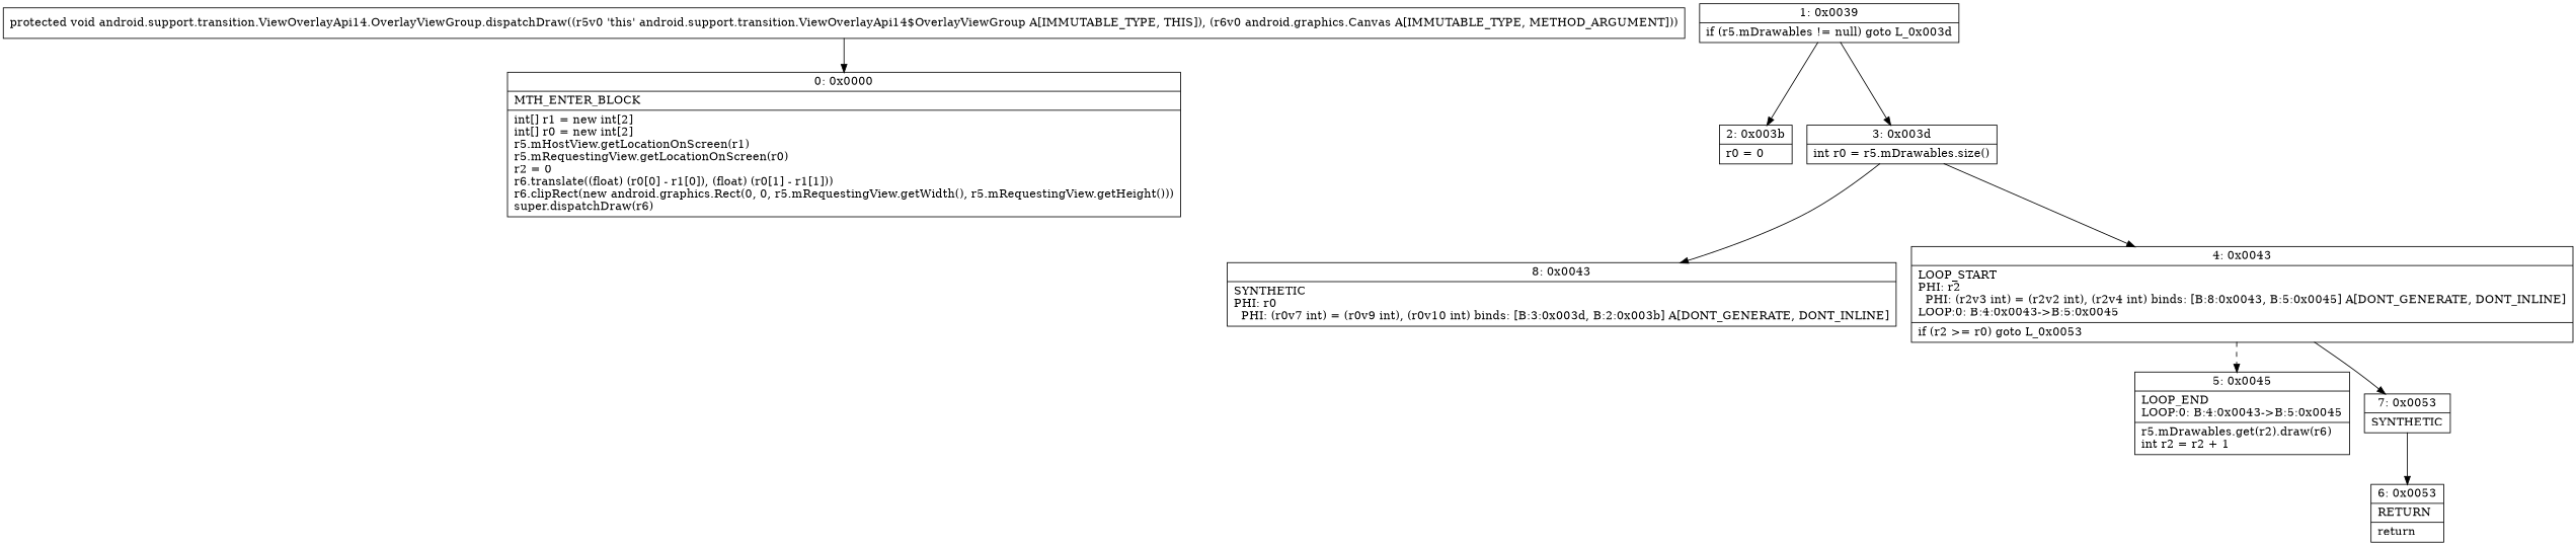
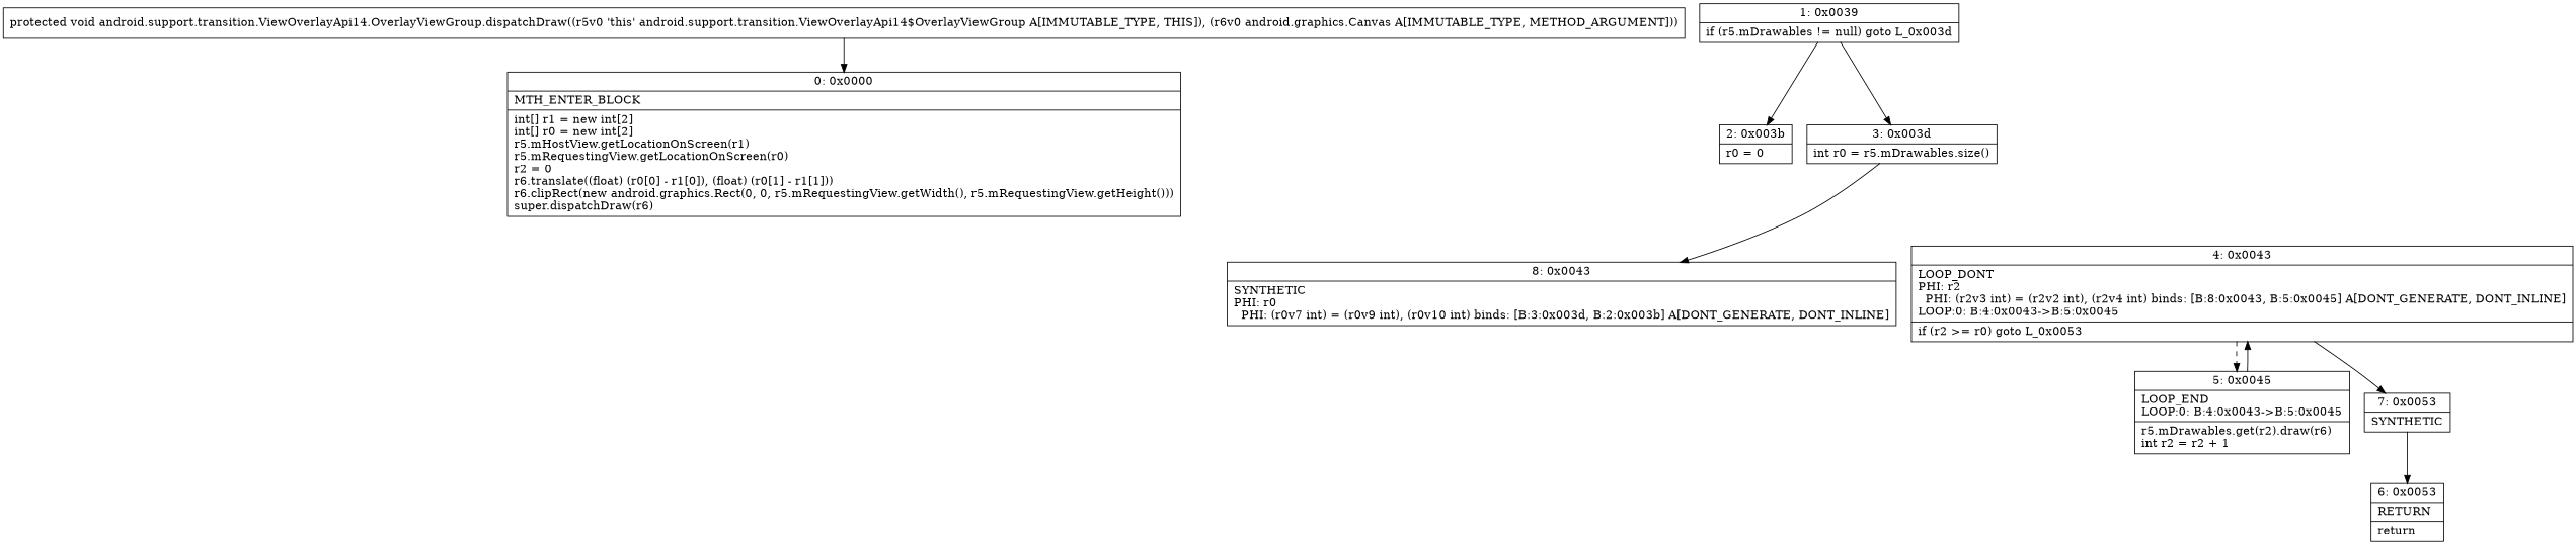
  digraph {
    node [shape=record]
    n1 [label="{0\:\ 0x0000|MTH_ENTER_BLOCK\l|int[] r1 = new int[2]\lint[] r0 = new int[2]\lr5.mHostView.getLocationOnScreen(r1)\lr5.mRequestingView.getLocationOnScreen(r0)\lr2 = 0\lr6.translate((float) (r0[0] \- r1[0]), (float) (r0[1] \- r1[1]))\lr6.clipRect(new android.graphics.Rect(0, 0, r5.mRequestingView.getWidth(), r5.mRequestingView.getHeight()))\lsuper.dispatchDraw(r6)\l}"]
    n2 [label="{1\:\ 0x0039|if (r5.mDrawables != null) goto L_0x003d\l}"]
    n3 [label="{2\:\ 0x003b|r0 = 0\l}"]
    n4 [label="{3\:\ 0x003d|int r0 = r5.mDrawables.size()\l}"]
    n5 [label="{8\:\ 0x0043|SYNTHETIC\lPHI: r0 \l  PHI: (r0v7 int) = (r0v9 int), (r0v10 int) binds: [B:3:0x003d, B:2:0x003b] A[DONT_GENERATE, DONT_INLINE]\l}"]
-   n6 [label="{4\:\ 0x0043|LOOP_START\lPHI: r2 \l  PHI: (r2v3 int) = (r2v2 int), (r2v4 int) binds: [B:8:0x0043, B:5:0x0045] A[DONT_GENERATE, DONT_INLINE]\lLOOP:0: B:4:0x0043\-\>B:5:0x0045\l|if (r2 \>= r0) goto L_0x0053\l}"]
+   n6 [label="{4\:\ 0x0043|LOOP_DONT\lPHI: r2 \l  PHI: (r2v3 int) = (r2v2 int), (r2v4 int) binds: [B:8:0x0043, B:5:0x0045] A[DONT_GENERATE, DONT_INLINE]\lLOOP:0: B:4:0x0043\-\>B:5:0x0045\l|if (r2 \>= r0) goto L_0x0053\l}"]
    n7 [label="{5\:\ 0x0045|LOOP_END\lLOOP:0: B:4:0x0043\-\>B:5:0x0045\l|r5.mDrawables.get(r2).draw(r6)\lint r2 = r2 + 1\l}"]
    n8 [label="{7\:\ 0x0053|SYNTHETIC\l}"]
    n9 [label="{6\:\ 0x0053|RETURN\l|return\l}"]
    n10 [label="{protected void android.support.transition.ViewOverlayApi14.OverlayViewGroup.dispatchDraw((r5v0 'this' android.support.transition.ViewOverlayApi14$OverlayViewGroup A[IMMUTABLE_TYPE, THIS]), (r6v0 android.graphics.Canvas A[IMMUTABLE_TYPE, METHOD_ARGUMENT])) }"]
    n2 -> n3 [style=solid]
    n2 -> n4
    n4 -> n5
    n6 -> n7 [style=dashed]
    n6 -> n8
-   n4 -> n6
+   n7 -> n6
    n8 -> n9
    n10 -> n1
  }
